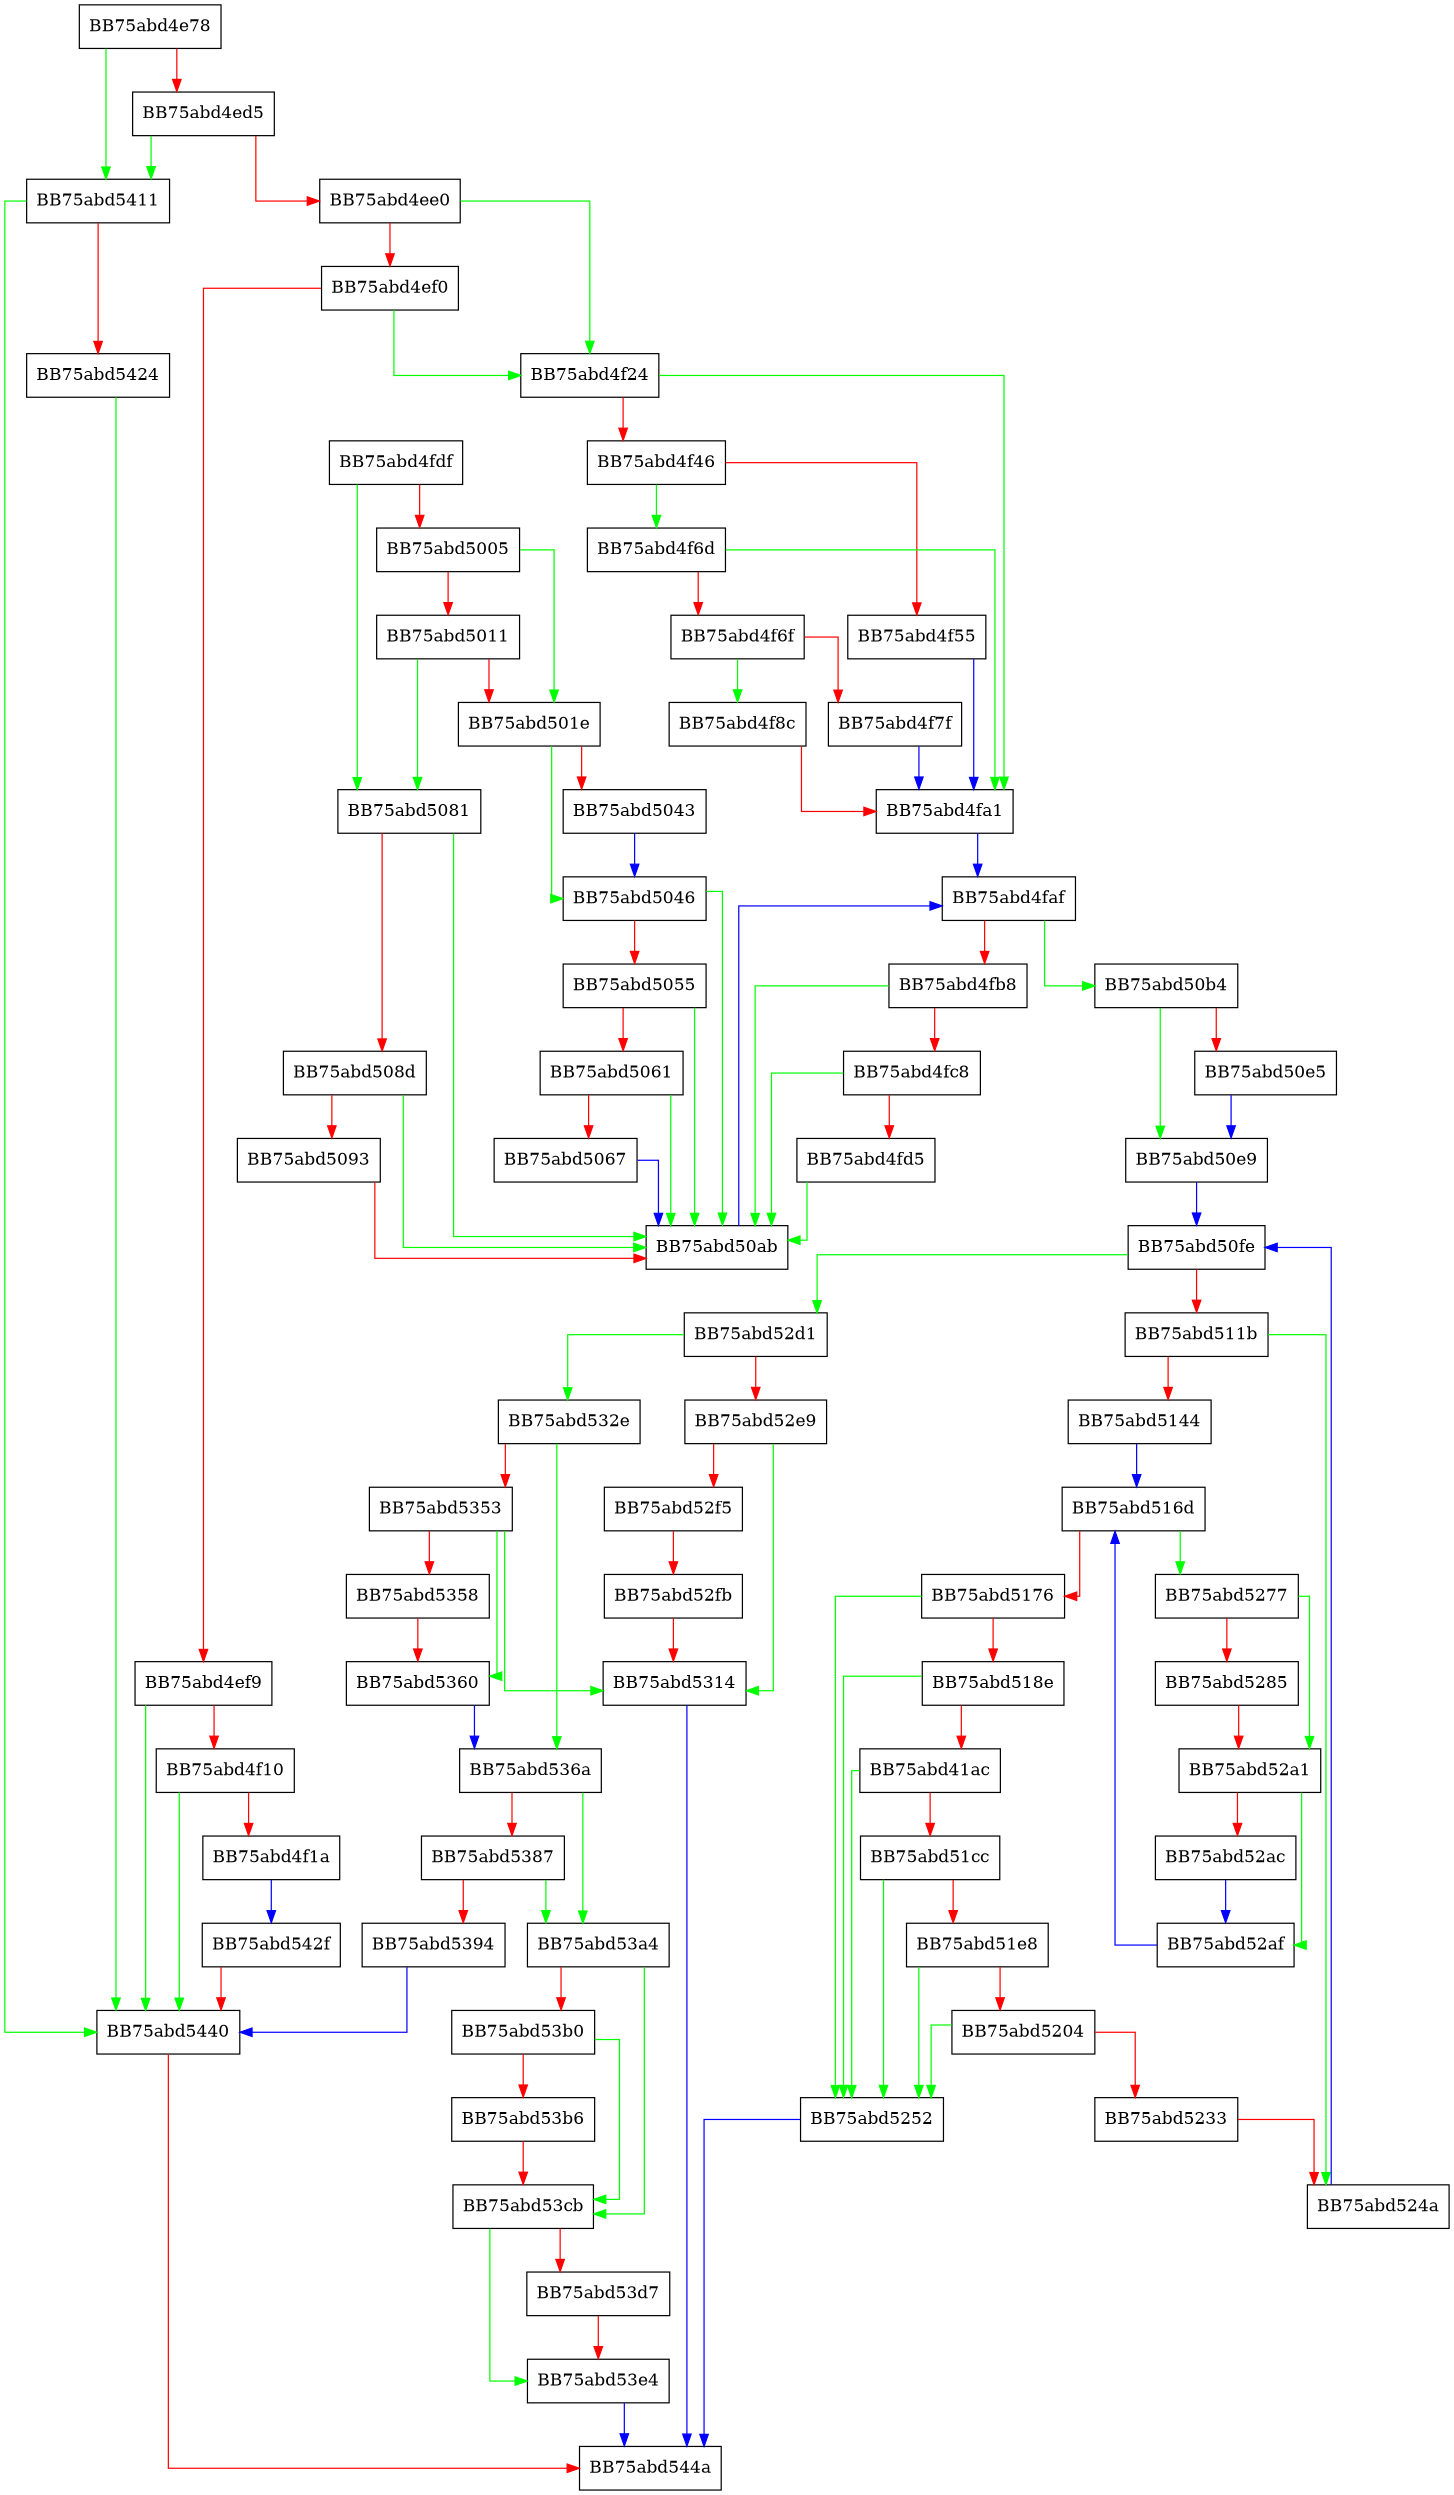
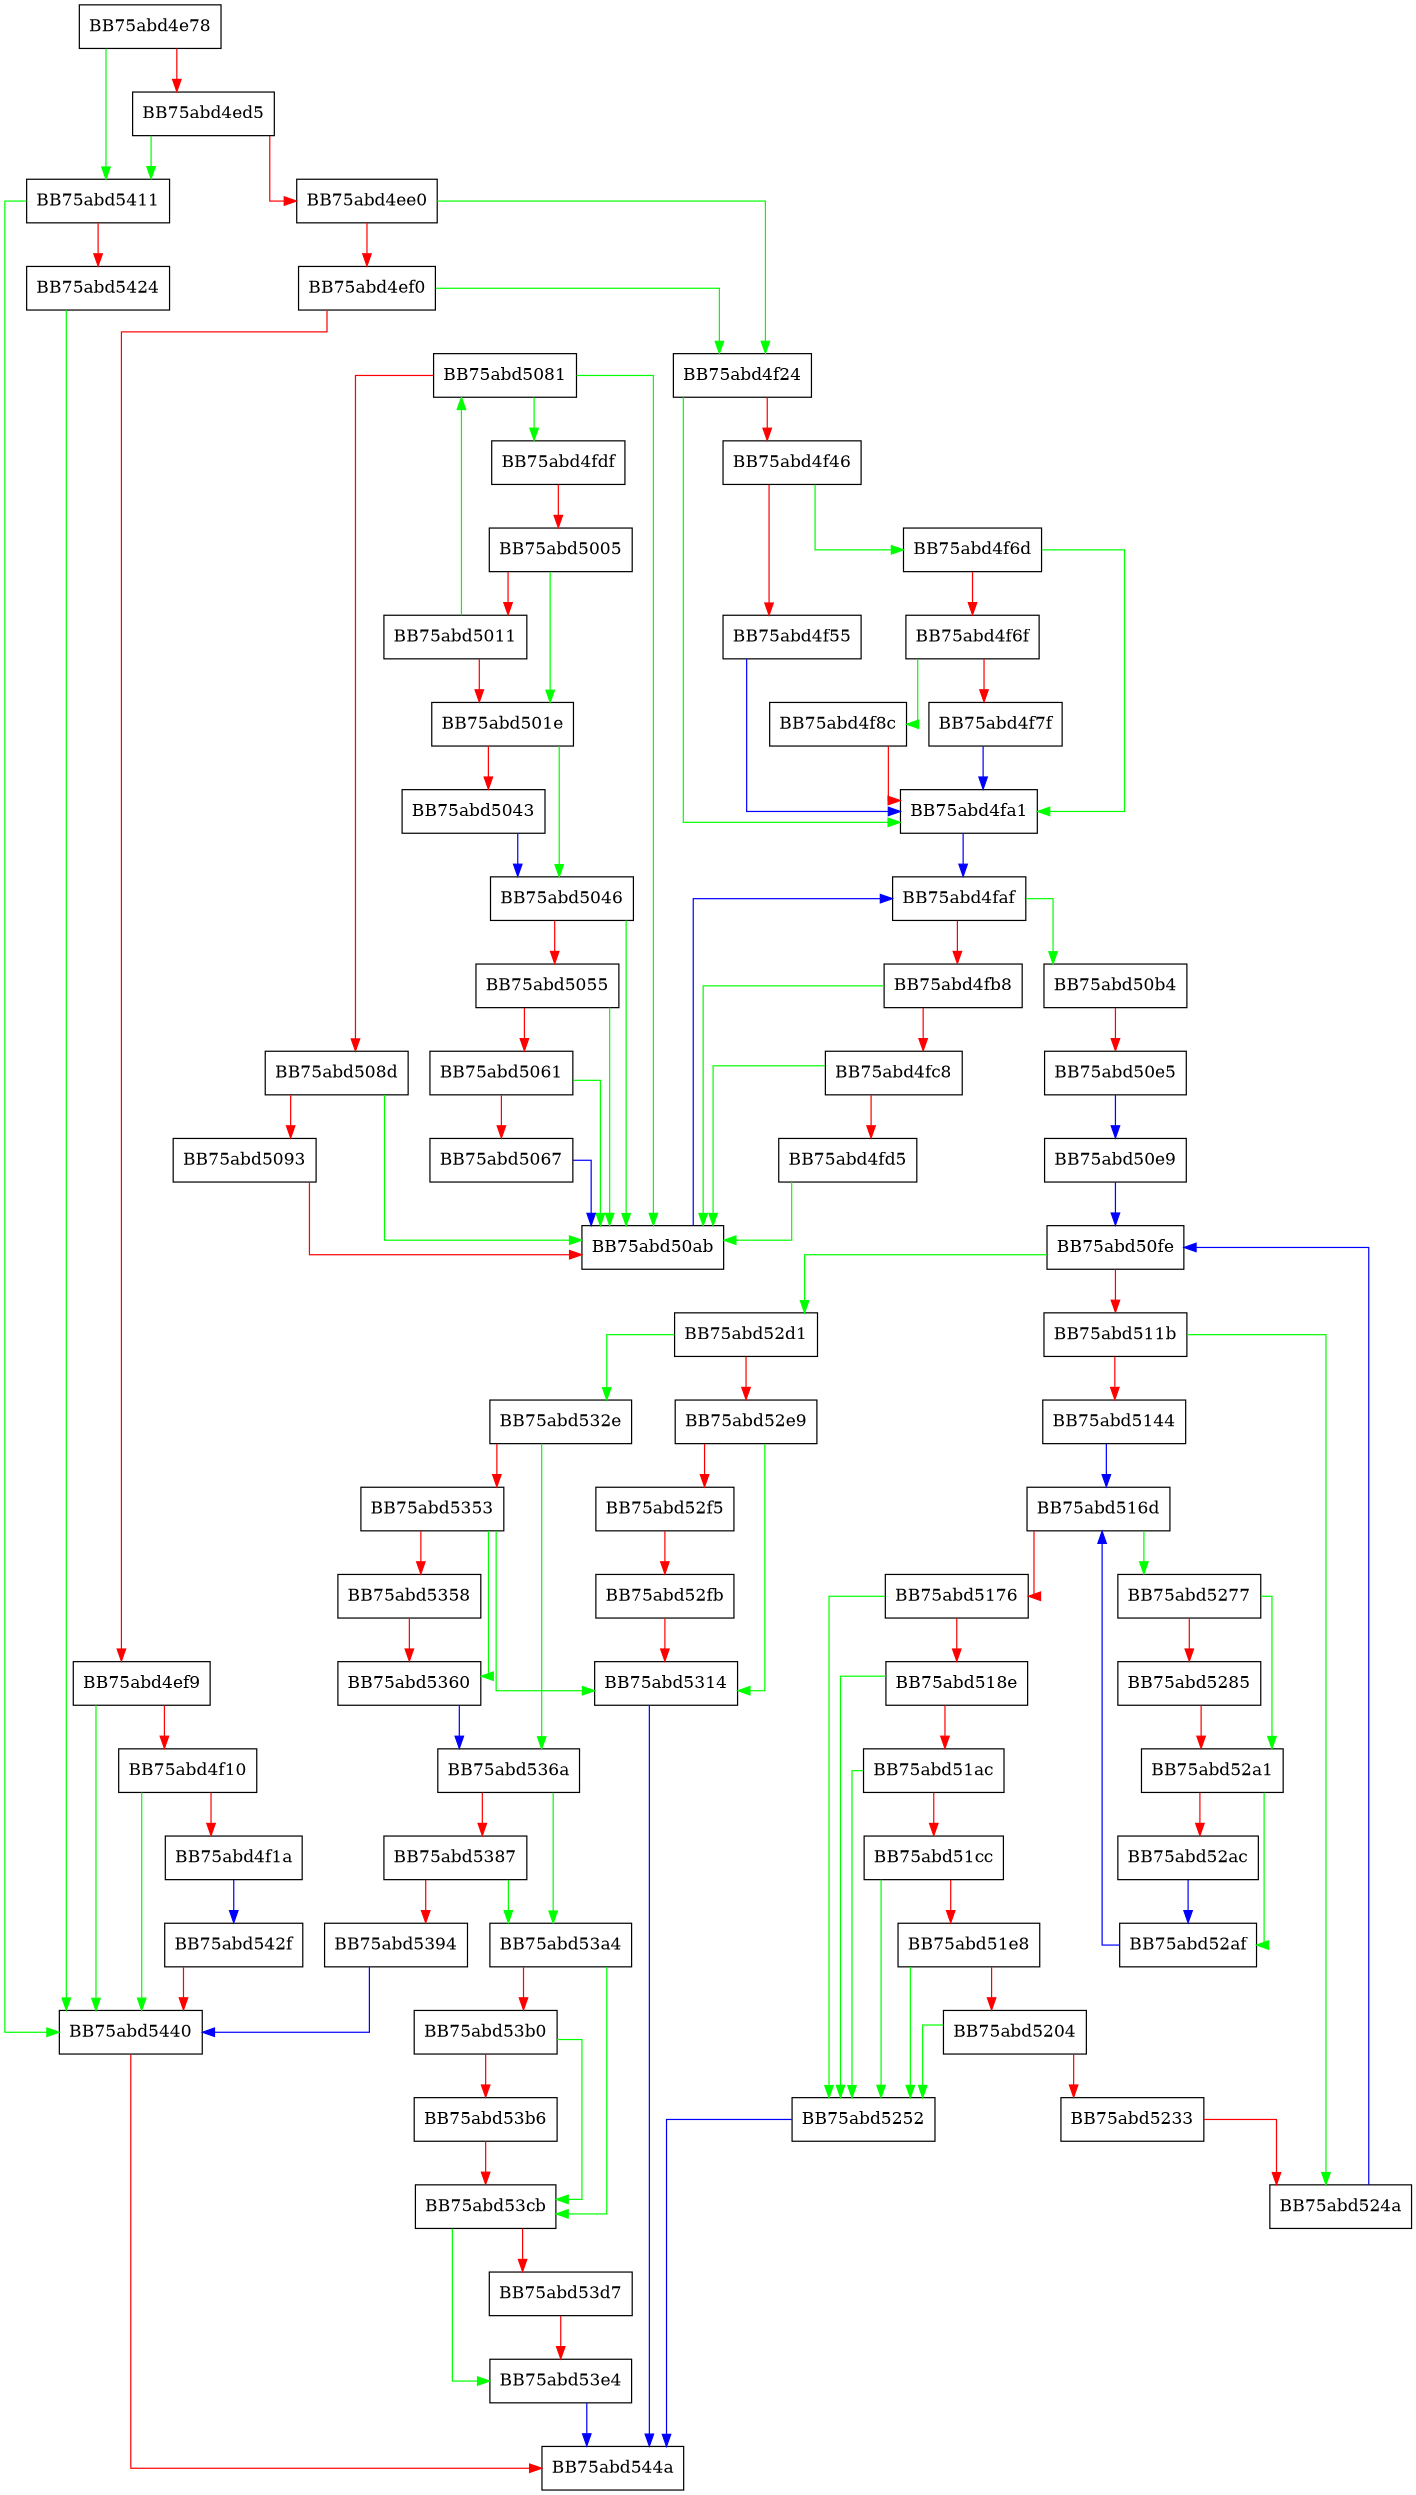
  digraph {
    splines=ortho
    node [shape=box]
    edge [color=red]
    BB75abd4e78
    BB75abd5411
    BB75abd4ed5
    BB75abd5440
    BB75abd5424
    BB75abd4ee0
    BB75abd544a
    BB75abd4f24
    BB75abd4ef0
    BB75abd4fa1
    BB75abd4f46
    BB75abd4ef9
    BB75abd4faf
    BB75abd4f6d
    BB75abd4f55
    BB75abd4f10
    BB75abd4f1a
    BB75abd542f
    BB75abd50b4
    BB75abd4fb8
    BB75abd4f6f
    BB75abd4f8c
    BB75abd4f7f
    BB75abd50e9
    BB75abd50e5
    BB75abd50ab
    BB75abd4fc8
    BB75abd50fe
    BB75abd4fd5
    BB75abd4fdf
    BB75abd5081
    BB75abd5005
    BB75abd508d
    BB75abd501e
    BB75abd5011
    BB75abd5093
    BB75abd5046
    BB75abd5043
    BB75abd5055
    BB75abd5061
    BB75abd5067
    BB75abd52d1
    BB75abd511b
    BB75abd532e
    BB75abd52e9
    BB75abd524a
    BB75abd5144
    BB75abd536a
    BB75abd5353
    BB75abd5314
    BB75abd52f5
    BB75abd516d
    BB75abd5277
    BB75abd5176
    BB75abd52a1
    BB75abd5285
    BB75abd5252
    BB75abd518e
    BB75abd52af
    BB75abd52ac
-   BB75abd51ac [label=BB75abd41ac]
+   BB75abd51ac
    BB75abd51cc
    BB75abd51e8
    BB75abd5204
    BB75abd5233
    BB75abd53a4
    BB75abd5387
    BB75abd5360
    BB75abd5358
    BB75abd52fb
    BB75abd53cb
    BB75abd53b0
    BB75abd5394
    BB75abd53e4
    BB75abd53d7
    BB75abd53b6
    BB75abd4e78 -> BB75abd5411 [color=green]
    BB75abd4e78 -> BB75abd4ed5
    BB75abd5411 -> BB75abd5440 [color=green]
    BB75abd5411 -> BB75abd5424
    BB75abd4ed5 -> BB75abd5411 [color=green]
    BB75abd4ed5 -> BB75abd4ee0
    BB75abd5440 -> BB75abd544a
    BB75abd5424 -> BB75abd5440 [color=green]
    BB75abd4ee0 -> BB75abd4f24 [color=green]
    BB75abd4ee0 -> BB75abd4ef0
    BB75abd4f24 -> BB75abd4fa1 [color=green]
    BB75abd4f24 -> BB75abd4f46
    BB75abd4ef0 -> BB75abd4f24 [color=green]
    BB75abd4ef0 -> BB75abd4ef9
    BB75abd4fa1 -> BB75abd4faf [color=blue]
    BB75abd4f46 -> BB75abd4f6d [color=green]
    BB75abd4f46 -> BB75abd4f55
    BB75abd4ef9 -> BB75abd5440 [color=green]
    BB75abd4ef9 -> BB75abd4f10
    BB75abd4faf -> BB75abd50b4 [color=green]
    BB75abd4faf -> BB75abd4fb8
    BB75abd4f6d -> BB75abd4fa1 [color=green]
    BB75abd4f6d -> BB75abd4f6f
    BB75abd4f55 -> BB75abd4fa1 [color=blue]
    BB75abd4f10 -> BB75abd5440 [color=green]
    BB75abd4f10 -> BB75abd4f1a
    BB75abd4f1a -> BB75abd542f [color=blue]
    BB75abd542f -> BB75abd5440
-   BB75abd50b4 -> BB75abd50e9 [color=green]
    BB75abd50b4 -> BB75abd50e5
    BB75abd4fb8 -> BB75abd50ab [color=green]
    BB75abd4fb8 -> BB75abd4fc8
    BB75abd4f6f -> BB75abd4f8c [color=green]
    BB75abd4f6f -> BB75abd4f7f
    BB75abd4f8c -> BB75abd4fa1
    BB75abd4f7f -> BB75abd4fa1 [color=blue]
    BB75abd50e9 -> BB75abd50fe [color=blue]
    BB75abd50e5 -> BB75abd50e9 [color=blue]
    BB75abd50ab -> BB75abd4faf [color=blue]
    BB75abd4fc8 -> BB75abd50ab [color=green]
    BB75abd4fc8 -> BB75abd4fd5
    BB75abd50fe -> BB75abd52d1 [color=green]
    BB75abd50fe -> BB75abd511b
    BB75abd4fd5 -> BB75abd50ab [color=green]
-   BB75abd4fdf -> BB75abd5081 [color=green]
+   BB75abd5081 -> BB75abd4fdf [color=green]
    BB75abd4fdf -> BB75abd5005
    BB75abd5081 -> BB75abd50ab [color=green]
    BB75abd5081 -> BB75abd508d
    BB75abd5005 -> BB75abd501e [color=green]
    BB75abd5005 -> BB75abd5011
    BB75abd508d -> BB75abd50ab [color=green]
    BB75abd508d -> BB75abd5093
    BB75abd501e -> BB75abd5046 [color=green]
    BB75abd501e -> BB75abd5043
    BB75abd5011 -> BB75abd5081 [color=green]
    BB75abd5011 -> BB75abd501e
    BB75abd5093 -> BB75abd50ab
    BB75abd5046 -> BB75abd50ab [color=green]
    BB75abd5046 -> BB75abd5055
    BB75abd5043 -> BB75abd5046 [color=blue]
    BB75abd5055 -> BB75abd50ab [color=green]
    BB75abd5055 -> BB75abd5061
    BB75abd5061 -> BB75abd50ab [color=green]
    BB75abd5061 -> BB75abd5067
    BB75abd5067 -> BB75abd50ab [color=blue]
    BB75abd52d1 -> BB75abd532e [color=green]
    BB75abd52d1 -> BB75abd52e9
    BB75abd511b -> BB75abd524a [color=green]
    BB75abd511b -> BB75abd5144
    BB75abd532e -> BB75abd536a [color=green]
    BB75abd532e -> BB75abd5353
    BB75abd52e9 -> BB75abd5314 [color=green]
    BB75abd52e9 -> BB75abd52f5
    BB75abd524a -> BB75abd50fe [color=blue]
    BB75abd5144 -> BB75abd516d [color=blue]
    BB75abd536a -> BB75abd53a4 [color=green]
    BB75abd536a -> BB75abd5387
    BB75abd5353 -> BB75abd5314 [color=green]
    BB75abd5353 -> BB75abd5360 [color=green]
    BB75abd5353 -> BB75abd5358
    BB75abd5314 -> BB75abd544a [color=blue]
    BB75abd52f5 -> BB75abd52fb
    BB75abd516d -> BB75abd5277 [color=green]
    BB75abd516d -> BB75abd5176
    BB75abd5277 -> BB75abd52a1 [color=green]
    BB75abd5277 -> BB75abd5285
    BB75abd5176 -> BB75abd5252 [color=green]
    BB75abd5176 -> BB75abd518e
    BB75abd52a1 -> BB75abd52af [color=green]
    BB75abd52a1 -> BB75abd52ac
    BB75abd5285 -> BB75abd52a1
    BB75abd5252 -> BB75abd544a [color=blue]
    BB75abd518e -> BB75abd5252 [color=green]
    BB75abd518e -> BB75abd51ac
    BB75abd52af -> BB75abd516d [color=blue]
    BB75abd52ac -> BB75abd52af [color=blue]
    BB75abd51ac -> BB75abd5252 [color=green]
    BB75abd51ac -> BB75abd51cc
    BB75abd51cc -> BB75abd5252 [color=green]
    BB75abd51cc -> BB75abd51e8
    BB75abd51e8 -> BB75abd5252 [color=green]
    BB75abd51e8 -> BB75abd5204
    BB75abd5204 -> BB75abd5252 [color=green]
    BB75abd5204 -> BB75abd5233
    BB75abd5233 -> BB75abd524a
    BB75abd53a4 -> BB75abd53cb [color=green]
    BB75abd53a4 -> BB75abd53b0
    BB75abd5387 -> BB75abd53a4 [color=green]
    BB75abd5387 -> BB75abd5394
    BB75abd5360 -> BB75abd536a [color=blue]
    BB75abd5358 -> BB75abd5360
    BB75abd52fb -> BB75abd5314
    BB75abd53cb -> BB75abd53e4 [color=green]
    BB75abd53cb -> BB75abd53d7
    BB75abd53b0 -> BB75abd53cb [color=green]
    BB75abd53b0 -> BB75abd53b6
    BB75abd5394 -> BB75abd5440 [color=blue]
    BB75abd53e4 -> BB75abd544a [color=blue]
    BB75abd53d7 -> BB75abd53e4
    BB75abd53b6 -> BB75abd53cb
  }
